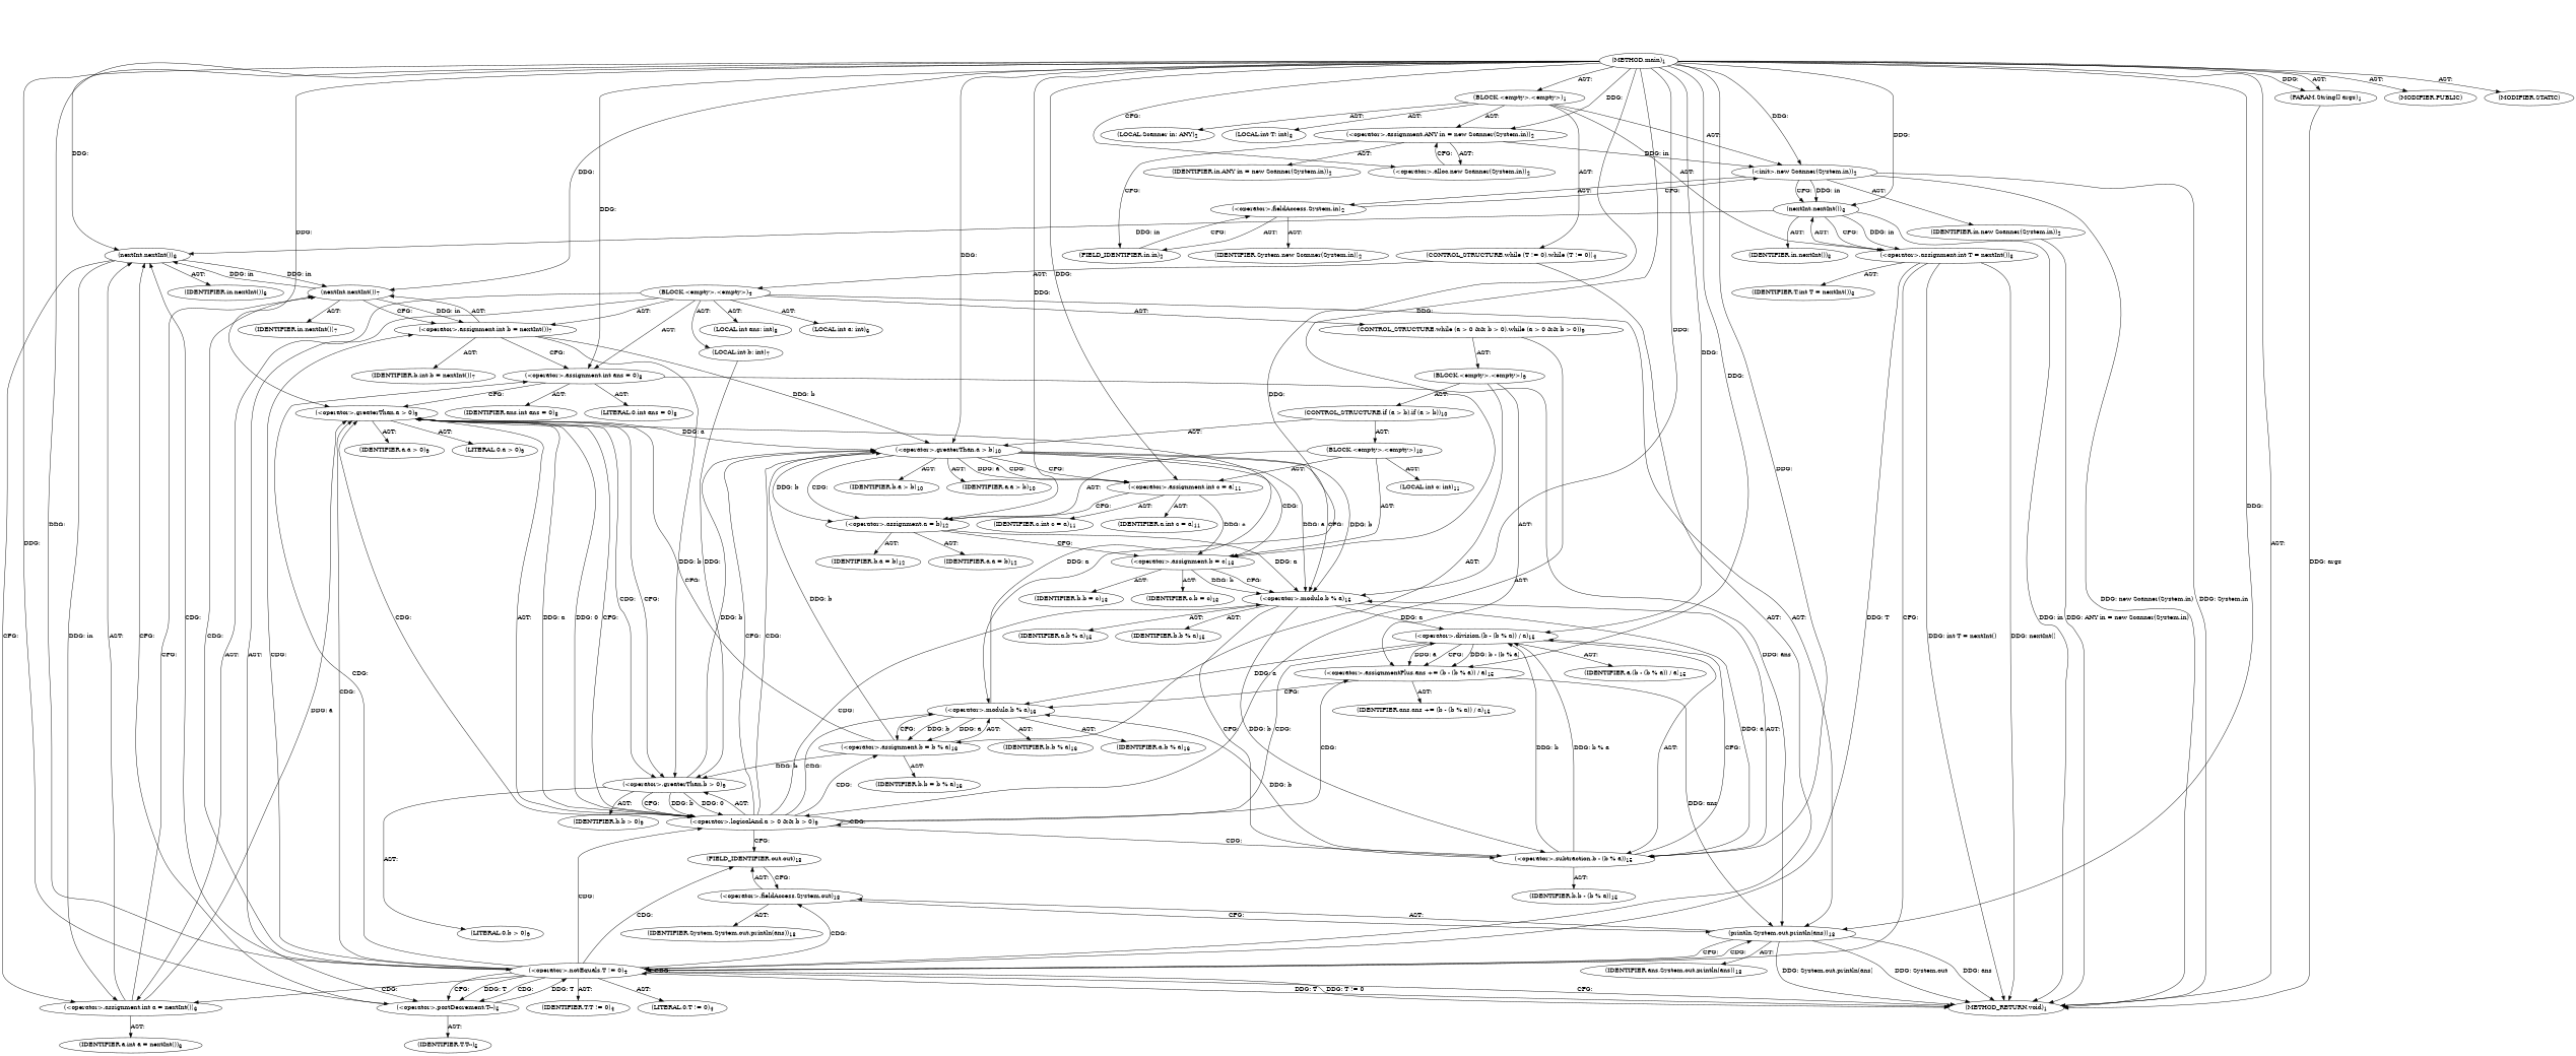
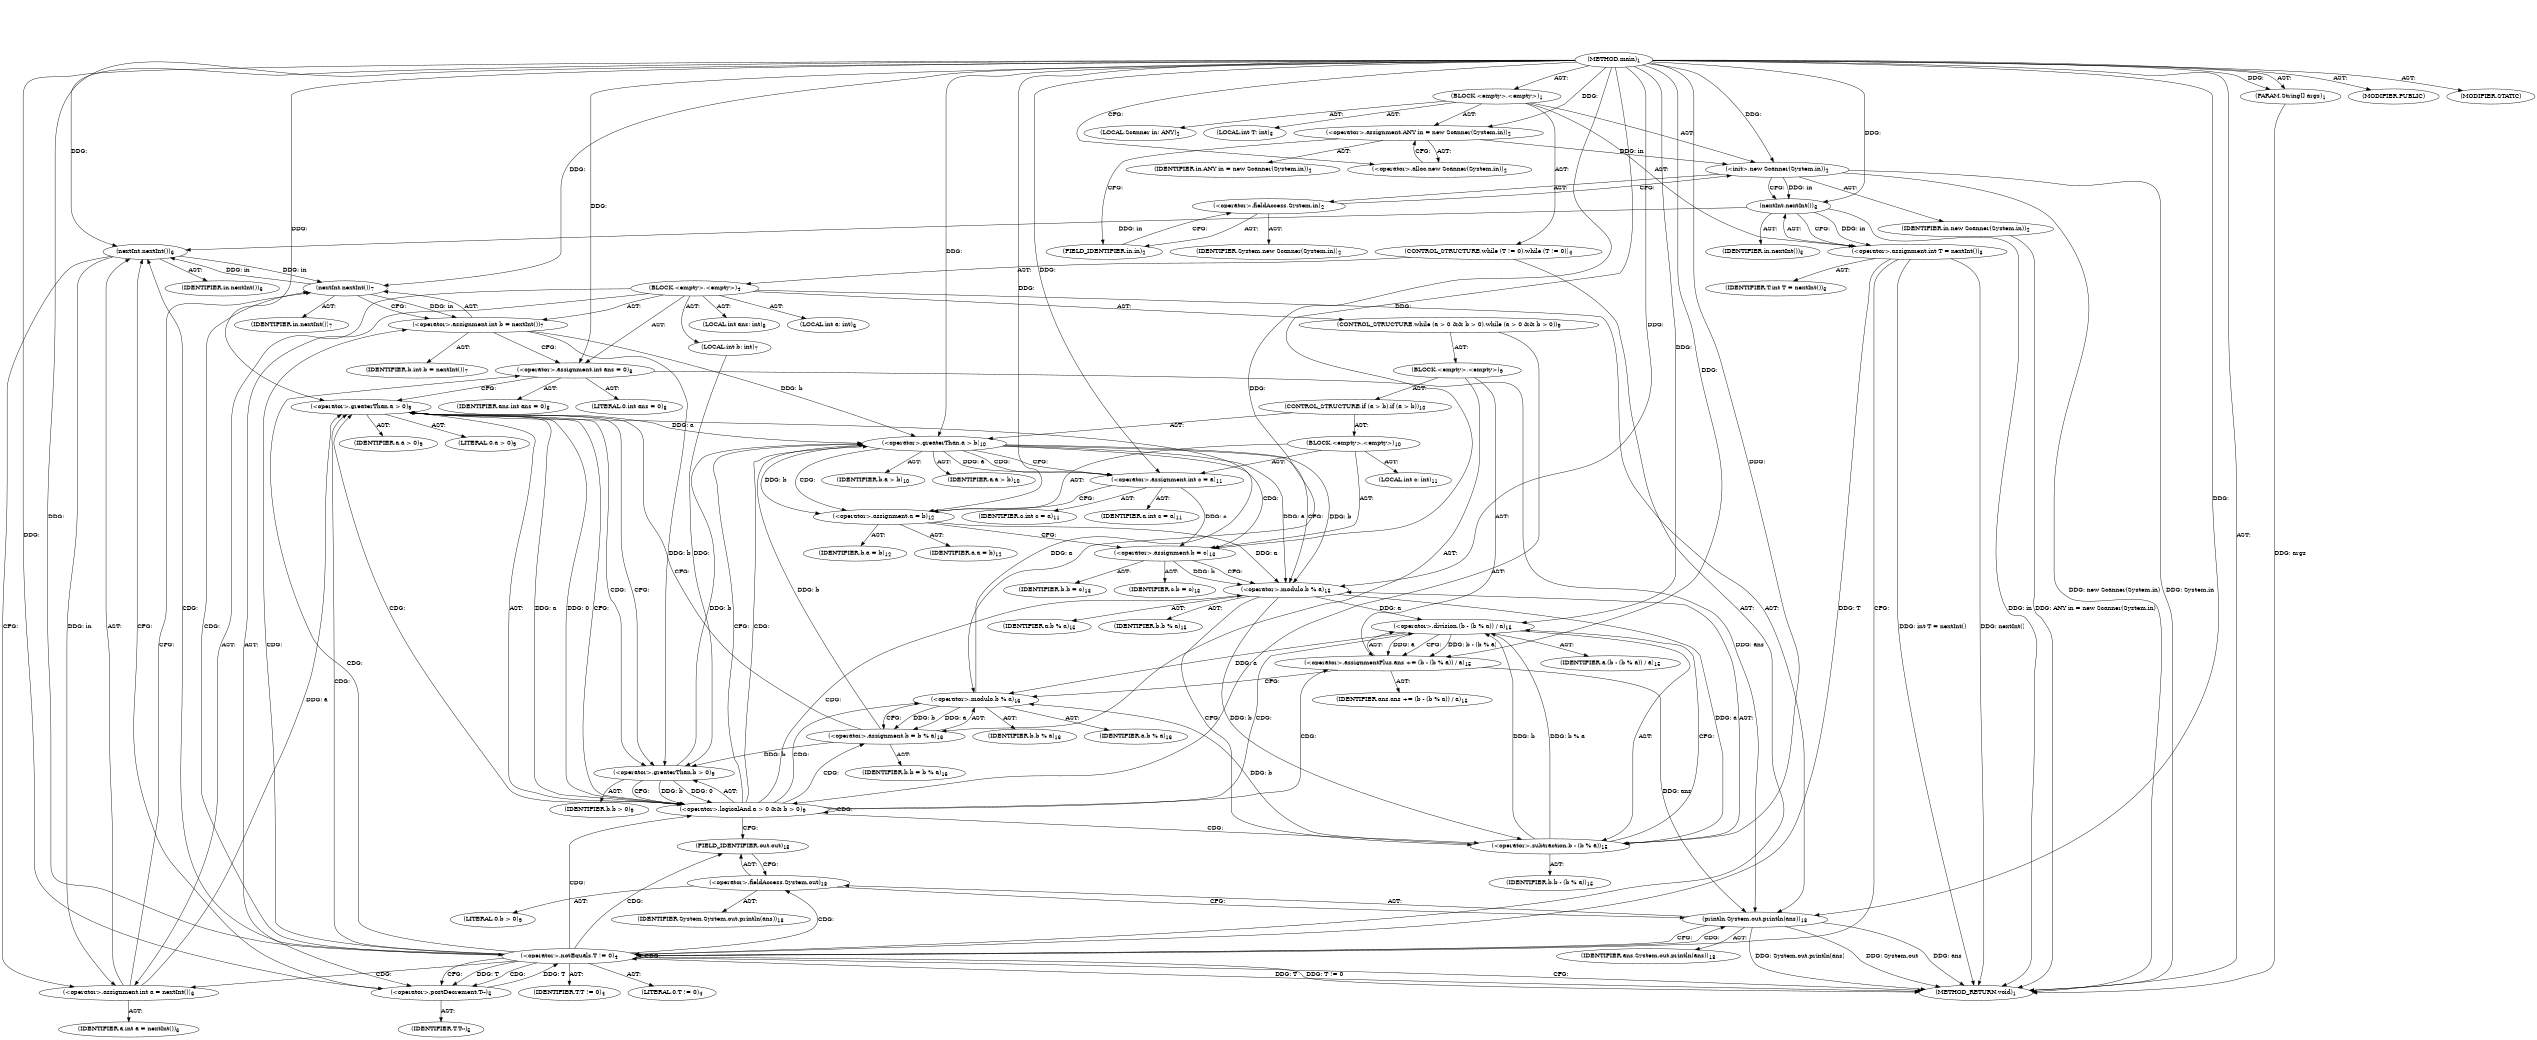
  digraph {
    n1 [label=<(METHOD,main)<SUB>1</SUB>>]
    n2 [label=<(PARAM,String[] args)<SUB>1</SUB>>]
    n3 [label=<(BLOCK,&lt;empty&gt;,&lt;empty&gt;)<SUB>1</SUB>>]
    n4 [label=<(&lt;operator&gt;.assignment,ANY in = new Scanner(System.in))<SUB>2</SUB>>]
    n5 [label=<(&lt;operator&gt;.alloc,new Scanner(System.in))<SUB>2</SUB>>]
    n6 [label=<(&lt;init&gt;,new Scanner(System.in))<SUB>2</SUB>>]
    n7 [label=<(nextInt,nextInt())<SUB>3</SUB>>]
    n8 [label=<(&lt;operator&gt;.notEquals,T != 0)<SUB>4</SUB>>]
    n9 [label=<(&lt;operator&gt;.postDecrement,T--)<SUB>5</SUB>>]
    n10 [label=<(nextInt,nextInt())<SUB>6</SUB>>]
    n11 [label=<(nextInt,nextInt())<SUB>7</SUB>>]
    n12 [label=<(&lt;operator&gt;.assignment,int ans = 0)<SUB>8</SUB>>]
    n13 [label=<(&lt;operator&gt;.greaterThan,a &gt; 0)<SUB>9</SUB>>]
    n14 [label=<(&lt;operator&gt;.greaterThan,a &gt; b)<SUB>10</SUB>>]
    n15 [label=<(&lt;operator&gt;.assignment,int c = a)<SUB>11</SUB>>]
    n16 [label=<(&lt;operator&gt;.assignment,a = b)<SUB>12</SUB>>]
    n17 [label=<(&lt;operator&gt;.assignment,b = c)<SUB>13</SUB>>]
    n18 [label=<(&lt;operator&gt;.assignmentPlus,ans += (b - (b % a)) / a)<SUB>15</SUB>>]
    n19 [label=<(&lt;operator&gt;.division,(b - (b % a)) / a)<SUB>15</SUB>>]
    n20 [label=<(&lt;operator&gt;.subtraction,b - (b % a))<SUB>15</SUB>>]
    n21 [label=<(&lt;operator&gt;.modulo,b % a)<SUB>15</SUB>>]
    n22 [label=<(&lt;operator&gt;.modulo,b % a)<SUB>16</SUB>>]
    n23 [label=<(println,System.out.println(ans))<SUB>18</SUB>>]
    n24 [label=<(MODIFIER,PUBLIC)>]
    n25 [label=<(MODIFIER,STATIC)>]
    n26 [label=<(METHOD_RETURN,void)<SUB>1</SUB>>]
    n27 [label=<(LOCAL,Scanner in: ANY)<SUB>2</SUB>>]
    n28 [label=<(LOCAL,int T: int)<SUB>3</SUB>>]
    n29 [label=<(&lt;operator&gt;.assignment,int T = nextInt())<SUB>3</SUB>>]
    n30 [label=<(CONTROL_STRUCTURE,while (T != 0),while (T != 0))<SUB>4</SUB>>]
    n31 [label=<(IDENTIFIER,in,ANY in = new Scanner(System.in))<SUB>2</SUB>>]
    n32 [label=<(FIELD_IDENTIFIER,in,in)<SUB>2</SUB>>]
    n33 [label=<(IDENTIFIER,in,new Scanner(System.in))<SUB>2</SUB>>]
    n34 [label=<(&lt;operator&gt;.fieldAccess,System.in)<SUB>2</SUB>>]
    n35 [label=<(IDENTIFIER,in,nextInt())<SUB>3</SUB>>]
    n36 [label=<(IDENTIFIER,T,T != 0)<SUB>4</SUB>>]
    n37 [label=<(LITERAL,0,T != 0)<SUB>4</SUB>>]
    n38 [label=<(&lt;operator&gt;.assignment,int a = nextInt())<SUB>6</SUB>>]
    n39 [label=<(&lt;operator&gt;.assignment,int b = nextInt())<SUB>7</SUB>>]
    n40 [label=<(&lt;operator&gt;.logicalAnd,a &gt; 0 &amp;&amp; b &gt; 0)<SUB>9</SUB>>]
    n41 [label=<(&lt;operator&gt;.fieldAccess,System.out)<SUB>18</SUB>>]
    n42 [label=<(FIELD_IDENTIFIER,out,out)<SUB>18</SUB>>]
    n43 [label=<(IDENTIFIER,T,T--)<SUB>5</SUB>>]
    n44 [label=<(IDENTIFIER,in,nextInt())<SUB>6</SUB>>]
    n45 [label=<(IDENTIFIER,in,nextInt())<SUB>7</SUB>>]
    n46 [label=<(IDENTIFIER,ans,int ans = 0)<SUB>8</SUB>>]
    n47 [label=<(LITERAL,0,int ans = 0)<SUB>8</SUB>>]
    n48 [label=<(&lt;operator&gt;.greaterThan,b &gt; 0)<SUB>9</SUB>>]
    n49 [label=<(IDENTIFIER,a,a &gt; 0)<SUB>9</SUB>>]
    n50 [label=<(LITERAL,0,a &gt; 0)<SUB>9</SUB>>]
    n51 [label=<(IDENTIFIER,b,b &gt; 0)<SUB>9</SUB>>]
    n52 [label=<(LITERAL,0,b &gt; 0)<SUB>9</SUB>>]
    n53 [label=<(IDENTIFIER,a,a &gt; b)<SUB>10</SUB>>]
    n54 [label=<(IDENTIFIER,b,a &gt; b)<SUB>10</SUB>>]
    n55 [label=<(IDENTIFIER,c,int c = a)<SUB>11</SUB>>]
    n56 [label=<(IDENTIFIER,a,int c = a)<SUB>11</SUB>>]
    n57 [label=<(IDENTIFIER,a,a = b)<SUB>12</SUB>>]
    n58 [label=<(IDENTIFIER,b,a = b)<SUB>12</SUB>>]
    n59 [label=<(IDENTIFIER,b,b = c)<SUB>13</SUB>>]
    n60 [label=<(IDENTIFIER,c,b = c)<SUB>13</SUB>>]
    n61 [label=<(IDENTIFIER,ans,ans += (b - (b % a)) / a)<SUB>15</SUB>>]
    n62 [label=<(IDENTIFIER,a,(b - (b % a)) / a)<SUB>15</SUB>>]
    n63 [label=<(IDENTIFIER,b,b - (b % a))<SUB>15</SUB>>]
    n64 [label=<(IDENTIFIER,b,b % a)<SUB>15</SUB>>]
    n65 [label=<(IDENTIFIER,a,b % a)<SUB>15</SUB>>]
    n66 [label=<(&lt;operator&gt;.assignment,b = b % a)<SUB>16</SUB>>]
    n67 [label=<(IDENTIFIER,b,b % a)<SUB>16</SUB>>]
    n68 [label=<(IDENTIFIER,a,b % a)<SUB>16</SUB>>]
    n69 [label=<(IDENTIFIER,ans,System.out.println(ans))<SUB>18</SUB>>]
    n70 [label=<(IDENTIFIER,T,int T = nextInt())<SUB>3</SUB>>]
    n71 [label=<(BLOCK,&lt;empty&gt;,&lt;empty&gt;)<SUB>4</SUB>>]
    n72 [label=<(IDENTIFIER,System,new Scanner(System.in))<SUB>2</SUB>>]
    n73 [label=<(LOCAL,int a: int)<SUB>6</SUB>>]
    n74 [label=<(LOCAL,int b: int)<SUB>7</SUB>>]
    n75 [label=<(LOCAL,int ans: int)<SUB>8</SUB>>]
    n76 [label=<(CONTROL_STRUCTURE,while (a &gt; 0 &amp;&amp; b &gt; 0),while (a &gt; 0 &amp;&amp; b &gt; 0))<SUB>9</SUB>>]
    n77 [label=<(IDENTIFIER,a,int a = nextInt())<SUB>6</SUB>>]
    n78 [label=<(IDENTIFIER,b,int b = nextInt())<SUB>7</SUB>>]
    n79 [label=<(IDENTIFIER,System,System.out.println(ans))<SUB>18</SUB>>]
    n80 [label=<(BLOCK,&lt;empty&gt;,&lt;empty&gt;)<SUB>9</SUB>>]
    n81 [label=<(CONTROL_STRUCTURE,if (a &gt; b),if (a &gt; b))<SUB>10</SUB>>]
    n82 [label=<(IDENTIFIER,b,b = b % a)<SUB>16</SUB>>]
    n83 [label=<(BLOCK,&lt;empty&gt;,&lt;empty&gt;)<SUB>10</SUB>>]
    n84 [label=<(LOCAL,int c: int)<SUB>11</SUB>>]
    n1 -> n2 [label="AST: "]
    n1 -> n2 [label="DDG: "]
    n1 -> n3 [label="AST: "]
    n1 -> n4 [label="DDG: "]
    n1 -> n5 [label="CFG: "]
    n1 -> n6 [label="DDG: "]
    n1 -> n7 [label="DDG: "]
    n1 -> n8 [label="DDG: "]
    n1 -> n9 [label="DDG: "]
    n1 -> n10 [label="DDG: "]
    n1 -> n11 [label="DDG: "]
    n1 -> n12 [label="DDG: "]
    n1 -> n13 [label="DDG: "]
    n1 -> n14 [label="DDG: "]
    n1 -> n15 [label="DDG: "]
    n1 -> n16 [label="DDG: "]
    n1 -> n17 [label="DDG: "]
    n1 -> n18 [label="DDG: "]
    n1 -> n19 [label="DDG: "]
    n1 -> n20 [label="DDG: "]
    n1 -> n21 [label="DDG: "]
    n1 -> n22 [label="DDG: "]
    n1 -> n23 [label="DDG: "]
    n1 -> n24 [label="AST: "]
    n1 -> n25 [label="AST: "]
    n1 -> n26 [label="AST: "]
    n2 -> n26 [label="DDG: args"]
    n3 -> n4 [label="AST: "]
    n3 -> n6 [label="AST: "]
    n3 -> n27 [label="AST: "]
    n3 -> n28 [label="AST: "]
    n3 -> n29 [label="AST: "]
    n3 -> n30 [label="AST: "]
    n4 -> n5 [label="AST: "]
    n4 -> n6 [label="DDG: in"]
    n4 -> n31 [label="AST: "]
    n4 -> n32 [label="CFG: "]
    n5 -> n4 [label="CFG: "]
    n6 -> n7 [label="CFG: "]
    n6 -> n7 [label="DDG: in"]
    n6 -> n26 [label="DDG: System.in"]
    n6 -> n26 [label="DDG: new Scanner(System.in)"]
    n6 -> n33 [label="AST: "]
    n6 -> n34 [label="AST: "]
    n7 -> n10 [label="DDG: in"]
    n7 -> n26 [label="DDG: in"]
    n7 -> n29 [label="CFG: "]
    n7 -> n29 [label="DDG: in"]
    n7 -> n35 [label="AST: "]
    n8 -> n8 [label="CDG: "]
    n8 -> n9 [label="CFG: "]
    n8 -> n9 [label="DDG: T"]
    n8 -> n9 [label="CDG: "]
    n8 -> n10 [label="CDG: "]
    n8 -> n11 [label="CDG: "]
    n8 -> n12 [label="CDG: "]
    n8 -> n13 [label="CDG: "]
    n8 -> n23 [label="CDG: "]
    n8 -> n26 [label="CFG: "]
    n8 -> n26 [label="DDG: T"]
    n8 -> n26 [label="DDG: T != 0"]
    n8 -> n36 [label="AST: "]
    n8 -> n37 [label="AST: "]
    n8 -> n38 [label="CDG: "]
    n8 -> n39 [label="CDG: "]
    n8 -> n40 [label="CDG: "]
    n8 -> n41 [label="CDG: "]
    n8 -> n42 [label="CDG: "]
    n9 -> n8 [label="DDG: T"]
    n9 -> n10 [label="CFG: "]
    n9 -> n43 [label="AST: "]
    n10 -> n11 [label="DDG: in"]
    n10 -> n38 [label="CFG: "]
    n10 -> n38 [label="DDG: in"]
    n10 -> n44 [label="AST: "]
    n11 -> n10 [label="DDG: in"]
    n11 -> n39 [label="CFG: "]
    n11 -> n39 [label="DDG: in"]
    n11 -> n45 [label="AST: "]
    n12 -> n13 [label="CFG: "]
    n12 -> n23 [label="DDG: ans"]
    n12 -> n46 [label="AST: "]
    n12 -> n47 [label="AST: "]
    n13 -> n14 [label="DDG: a"]
    n13 -> n40 [label="CFG: "]
    n13 -> n40 [label="DDG: a"]
    n13 -> n40 [label="DDG: 0"]
    n13 -> n48 [label="CFG: "]
    n13 -> n48 [label="CDG: "]
    n13 -> n49 [label="AST: "]
    n13 -> n50 [label="AST: "]
    n14 -> n15 [label="CFG: "]
    n14 -> n15 [label="DDG: a"]
    n14 -> n15 [label="CDG: "]
    n14 -> n16 [label="DDG: b"]
    n14 -> n16 [label="CDG: "]
    n14 -> n17 [label="CDG: "]
    n14 -> n21 [label="CFG: "]
    n14 -> n21 [label="DDG: b"]
    n14 -> n21 [label="DDG: a"]
    n14 -> n53 [label="AST: "]
    n14 -> n54 [label="AST: "]
    n15 -> n16 [label="CFG: "]
    n15 -> n17 [label="DDG: c"]
    n15 -> n55 [label="AST: "]
    n15 -> n56 [label="AST: "]
    n16 -> n17 [label="CFG: "]
    n16 -> n21 [label="DDG: a"]
    n16 -> n57 [label="AST: "]
    n16 -> n58 [label="AST: "]
    n17 -> n21 [label="CFG: "]
    n17 -> n21 [label="DDG: b"]
    n17 -> n59 [label="AST: "]
    n17 -> n60 [label="AST: "]
+   n18 -> n19 [label="AST: "]
    n18 -> n22 [label="CFG: "]
    n18 -> n23 [label="DDG: ans"]
    n18 -> n61 [label="AST: "]
    n19 -> n18 [label="CFG: "]
    n19 -> n18 [label="DDG: b - (b % a)"]
    n19 -> n18 [label="DDG: a"]
    n19 -> n20 [label="AST: "]
    n19 -> n22 [label="DDG: a"]
    n19 -> n62 [label="AST: "]
    n20 -> n19 [label="CFG: "]
    n20 -> n19 [label="DDG: b"]
    n20 -> n19 [label="DDG: b % a"]
    n20 -> n21 [label="AST: "]
    n20 -> n22 [label="DDG: b"]
    n20 -> n63 [label="AST: "]
    n21 -> n19 [label="DDG: a"]
    n21 -> n20 [label="CFG: "]
    n21 -> n20 [label="DDG: b"]
    n21 -> n20 [label="DDG: a"]
    n21 -> n64 [label="AST: "]
    n21 -> n65 [label="AST: "]
    n22 -> n13 [label="DDG: a"]
    n22 -> n66 [label="CFG: "]
    n22 -> n66 [label="DDG: b"]
    n22 -> n66 [label="DDG: a"]
    n22 -> n67 [label="AST: "]
    n22 -> n68 [label="AST: "]
    n23 -> n8 [label="CFG: "]
    n23 -> n26 [label="DDG: System.out"]
    n23 -> n26 [label="DDG: ans"]
    n23 -> n26 [label="DDG: System.out.println(ans)"]
    n23 -> n41 [label="AST: "]
    n23 -> n69 [label="AST: "]
    n29 -> n7 [label="AST: "]
    n29 -> n8 [label="CFG: "]
    n29 -> n8 [label="DDG: T"]
    n29 -> n26 [label="DDG: nextInt()"]
    n29 -> n26 [label="DDG: int T = nextInt()"]
    n29 -> n70 [label="AST: "]
    n30 -> n8 [label="AST: "]
    n30 -> n71 [label="AST: "]
    n32 -> n34 [label="CFG: "]
    n33 -> n26 [label="DDG: ANY in = new Scanner(System.in)"]
    n34 -> n6 [label="CFG: "]
    n34 -> n32 [label="AST: "]
    n34 -> n72 [label="AST: "]
    n38 -> n10 [label="AST: "]
    n38 -> n11 [label="CFG: "]
    n38 -> n13 [label="DDG: a"]
    n38 -> n77 [label="AST: "]
    n39 -> n11 [label="AST: "]
    n39 -> n12 [label="CFG: "]
    n39 -> n14 [label="DDG: b"]
    n39 -> n48 [label="DDG: b"]
    n39 -> n78 [label="AST: "]
    n40 -> n13 [label="AST: "]
    n40 -> n13 [label="CDG: "]
    n40 -> n14 [label="CFG: "]
    n40 -> n14 [label="CDG: "]
    n40 -> n18 [label="CDG: "]
    n40 -> n19 [label="CDG: "]
    n40 -> n20 [label="CDG: "]
    n40 -> n21 [label="CDG: "]
    n40 -> n22 [label="CDG: "]
    n40 -> n40 [label="CDG: "]
    n40 -> n42 [label="CFG: "]
    n40 -> n48 [label="AST: "]
    n40 -> n66 [label="CDG: "]
    n41 -> n23 [label="CFG: "]
    n41 -> n42 [label="AST: "]
    n41 -> n79 [label="AST: "]
    n42 -> n41 [label="CFG: "]
    n48 -> n14 [label="DDG: b"]
    n48 -> n40 [label="CFG: "]
    n48 -> n40 [label="DDG: b"]
    n48 -> n40 [label="DDG: 0"]
    n48 -> n51 [label="AST: "]
-   n48 -> n52 [label="AST: "]
+   n41 -> n52 [label="AST: "]
    n66 -> n13 [label="CFG: "]
    n66 -> n14 [label="DDG: b"]
    n66 -> n22 [label="AST: "]
    n66 -> n48 [label="DDG: b"]
    n66 -> n82 [label="AST: "]
    n71 -> n9 [label="AST: "]
    n71 -> n12 [label="AST: "]
    n71 -> n23 [label="AST: "]
    n71 -> n38 [label="AST: "]
    n71 -> n39 [label="AST: "]
    n71 -> n73 [label="AST: "]
    n71 -> n74 [label="AST: "]
    n71 -> n75 [label="AST: "]
    n71 -> n76 [label="AST: "]
    n74 -> n48 [label="DDG: "]
    n76 -> n40 [label="AST: "]
    n76 -> n80 [label="AST: "]
    n80 -> n18 [label="AST: "]
    n80 -> n66 [label="AST: "]
    n80 -> n81 [label="AST: "]
    n81 -> n14 [label="AST: "]
    n81 -> n83 [label="AST: "]
    n83 -> n15 [label="AST: "]
    n83 -> n16 [label="AST: "]
    n83 -> n17 [label="AST: "]
    n83 -> n84 [label="AST: "]
  }
